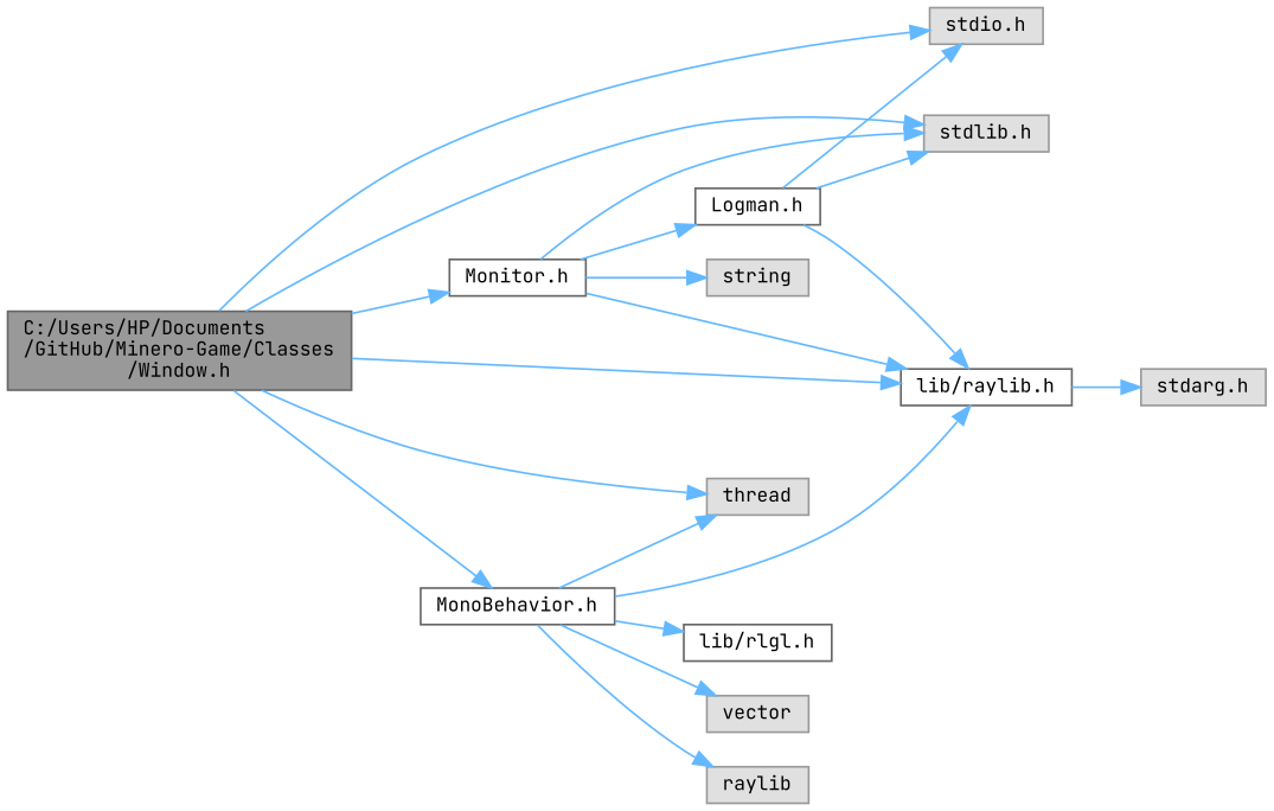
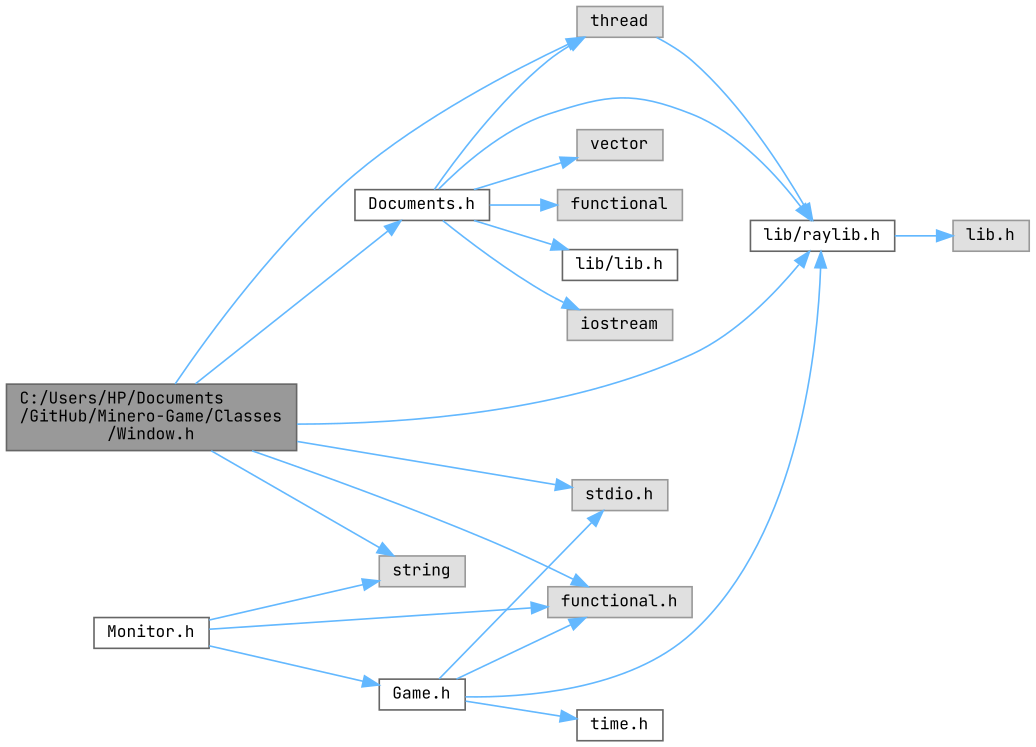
  digraph {
    fontname="JetBrains Mono"
    rankdir=LR
    node [color=grey60 fillcolor="#E0E0E0" fontname="JetBrains Mono" fontsize=10 shape=box style=filled]
    edge [color=steelblue1 fontname="JetBrains Mono" fontsize=10 labelfontname=Helvetica labelfontsize=10 style=solid]
    n1 [color=gray40 fillcolor=grey60 fontcolor=black height=0.2 label="C:/Users/HP/Documents\l/GitHub/Minero-Game/Classes\l/Window.h" width=0.4]
    n2 [color=grey40 fillcolor=white height=0.2 label="lib/raylib.h" width=0.4]
    n3 [height=0.2 label="stdio.h" width=0.4]
-   n4 [height=0.2 label="stdlib.h" width=0.4]
+   n4 [height=0.2 label="functional.h" width=0.4]
    n5 [height=0.2 label=thread width=0.4]
    n6 [color=grey40 fillcolor=white height=0.2 label="Monitor.h" width=0.4]
-   n7 [color=grey40 fillcolor=white height=0.2 label="MonoBehavior.h" width=0.4]
-   n8 [height=0.2 label="stdarg.h" width=0.4]
-   n9 [color=grey40 fillcolor=white height=0.2 label="Logman.h" width=0.4]
+   n7 [color=grey40 fillcolor=white height=0.2 label="Documents.h" width=0.4]
+   n8 [height=0.2 label="lib.h" width=0.4]
+   n9 [color=grey40 fillcolor=white height=0.2 label="Game.h" width=0.4]
    n10 [height=0.2 label=string width=0.4]
-   n11 [color=grey40 fillcolor=white height=0.2 label="lib/rlgl.h" width=0.4]
+   n11 [color=grey40 fillcolor=white height=0.2 label="lib/lib.h" width=0.4]
+   n12 [height=0.2 label=iostream width=0.4]
    n13 [height=0.2 label=vector width=0.4]
-   n14 [height=0.2 label=raylib width=0.4]
+   n14 [height=0.2 label=functional width=0.4]
+   n15 [color=grey40 fillcolor=white height=0.2 label="time.h" width=0.4]
    n1 -> n2
    n1 -> n3
    n1 -> n4
    n1 -> n5
-   n1 -> n6
+   n1 -> n10
    n1 -> n7
    n2 -> n8
-   n6 -> n2
+   n5 -> n2
    n6 -> n4
    n6 -> n9
    n6 -> n10
    n7 -> n2
    n7 -> n5
    n7 -> n11
+   n7 -> n12
    n7 -> n13
    n7 -> n14
    n9 -> n2
    n9 -> n3
    n9 -> n4
+   n9 -> n15
  }
